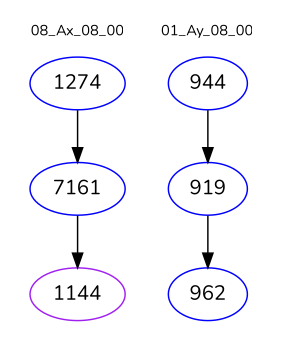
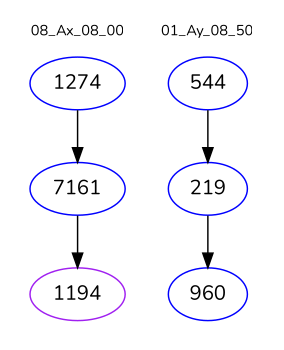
  digraph {
    fontname=Nunito
    node [color=blue fontname=Nunito]
    edge [color=black fontname=Nunito]
    n1 [label=1274]
    n2 [label=7161]
-   n3 [color=purple label=1144]
-   n4 [label=944]
-   n5 [label=919]
-   n6 [label=962]
+   n3 [color=purple label=1194]
+   n4 [label=544]
+   n5 [label=219]
+   n6 [label=960]
    subgraph cluster_1 {
      color=white
      fontsize=10
      label="08_Ax_08_00"
      n1
      n2
      n3
    }
    subgraph cluster_2 {
      color=white
      fontsize=10
-     label="01_Ay_08_00"
+     label="01_Ay_08_50"
      n4
      n5
      n6
    }
    n1 -> n2
    n2 -> n3
    n4 -> n5
    n5 -> n6
  }
